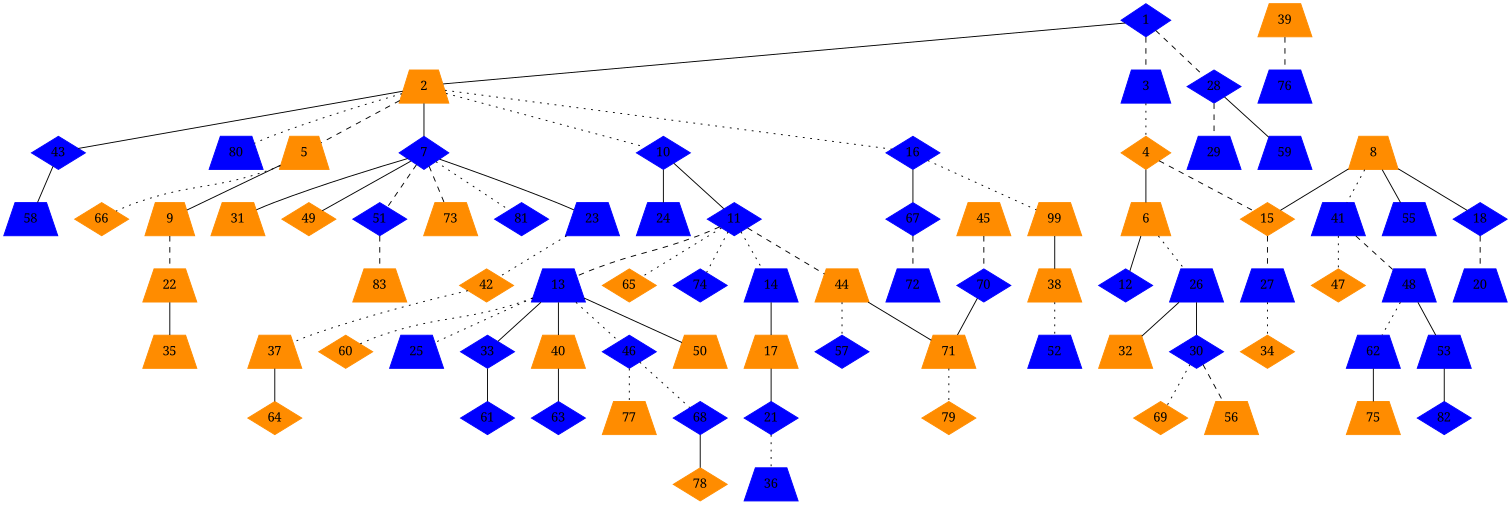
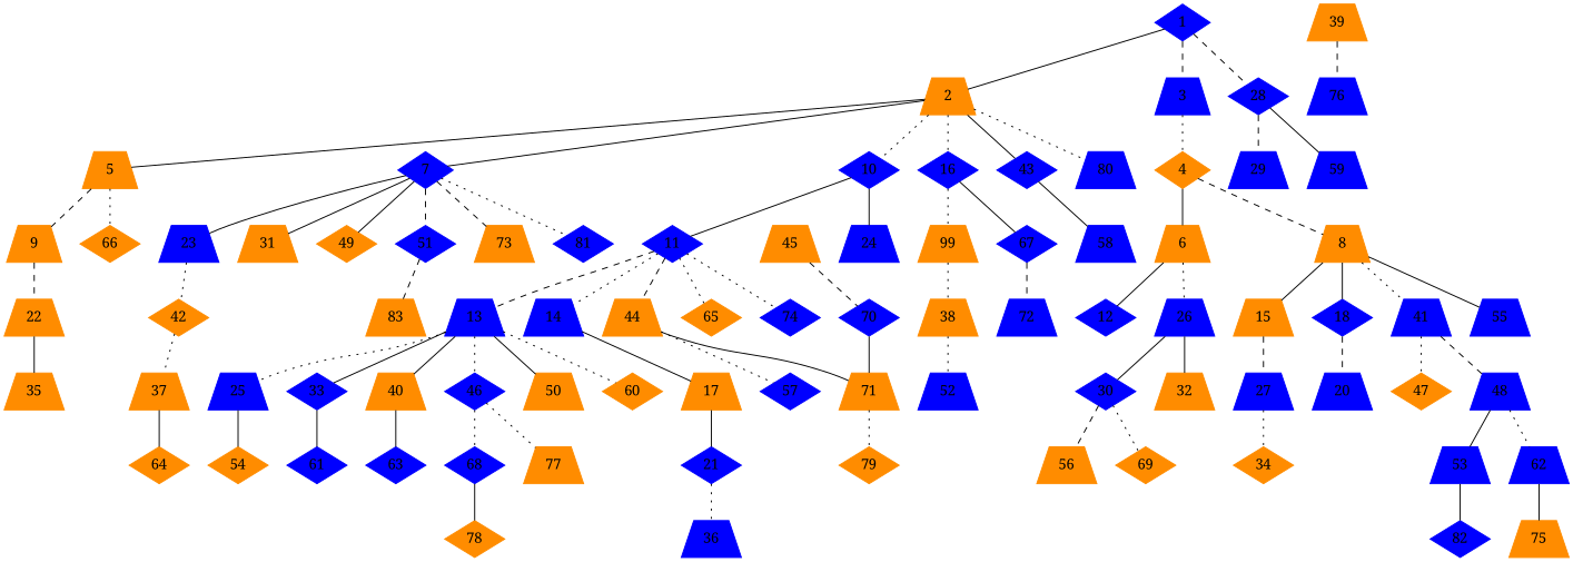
  graph {
    fontname="Noto Serif"
    node [color=blue fontname="Noto Serif" shape=trapezium style=filled]
    edge [fontname="Noto Serif" style=solid]
    1 [shape=diamond]
    2 [color=darkorange]
    3
    28 [shape=diamond]
    5 [color=darkorange]
    7 [shape=diamond]
    10 [shape=diamond]
    16 [shape=diamond]
    43 [shape=diamond]
    80
    4 [color=darkorange shape=diamond]
    29
    59
    9 [color=darkorange]
    66 [color=darkorange shape=diamond]
    23
    31 [color=darkorange]
    49 [color=darkorange shape=diamond]
    51 [shape=diamond]
    73 [color=darkorange]
    81 [shape=diamond]
    11 [shape=diamond]
    24
    n24 [color=darkorange label=99]
    67 [shape=diamond]
    58
    6 [color=darkorange]
    8 [color=darkorange]
    12 [shape=diamond]
    26
-   15 [color=darkorange shape=diamond]
+   15 [color=darkorange]
    18 [shape=diamond]
    41
    55
    22 [color=darkorange]
    30 [shape=diamond]
    32 [color=darkorange]
    42 [color=darkorange shape=diamond]
    83 [color=darkorange]
    27
    20
    47 [color=darkorange shape=diamond]
    48
    35 [color=darkorange]
    13
    14
    44 [color=darkorange]
    65 [color=darkorange shape=diamond]
    74 [shape=diamond]
    25
    33 [shape=diamond]
    40 [color=darkorange]
    46 [shape=diamond]
    50 [color=darkorange]
    60 [color=darkorange shape=diamond]
    17 [color=darkorange]
    57 [shape=diamond]
    71 [color=darkorange]
+   54 [color=darkorange shape=diamond]
    61 [shape=diamond]
    63 [shape=diamond]
    68 [shape=diamond]
    77 [color=darkorange]
    21 [shape=diamond]
    34 [color=darkorange shape=diamond]
    38 [color=darkorange]
    72
    36
    52
    37 [color=darkorange]
    56 [color=darkorange]
    69 [color=darkorange shape=diamond]
    64 [color=darkorange shape=diamond]
    39 [color=darkorange]
    76
    53
    62
    45 [color=darkorange]
    70 [shape=diamond]
    78 [color=darkorange shape=diamond]
    82 [shape=diamond]
    75 [color=darkorange]
    79 [color=darkorange shape=diamond]
    1 -- 2
    1 -- 3 [style=dashed]
    1 -- 28 [style=dashed]
-   2 -- 5 [style=dashed]
+   2 -- 5
    2 -- 7
    2 -- 10 [style=dotted]
    2 -- 16 [style=dotted]
    2 -- 43
    2 -- 80 [style=dotted]
    3 -- 4 [style=dotted]
    28 -- 29 [style=dashed]
    28 -- 59
-   5 -- 9
+   5 -- 9 [style=dashed]
    5 -- 66 [style=dotted]
    7 -- 23
    7 -- 31
    7 -- 49
    7 -- 51 [style=dashed]
    7 -- 73 [style=dashed]
    7 -- 81 [style=dotted]
    10 -- 11
    10 -- 24
    16 -- n24 [style=dotted]
    16 -- 67
    43 -- 58
    4 -- 6
-   4 -- 15 [style=dashed]
+   4 -- 8 [style=dashed]
    9 -- 22 [style=dashed]
    23 -- 42 [style=dotted]
    51 -- 83 [style=dashed]
    11 -- 13 [style=dashed]
    11 -- 14 [style=dotted]
    11 -- 44 [style=dashed]
    11 -- 65 [style=dotted]
    11 -- 74 [style=dotted]
-   n24 -- 38
+   n24 -- 38 [style=dotted]
    67 -- 72 [style=dashed]
    6 -- 12
    6 -- 26 [style=dotted]
    8 -- 15
    8 -- 18
    8 -- 41 [style=dotted]
    8 -- 55
    26 -- 30
    26 -- 32
    15 -- 27 [style=dashed]
    18 -- 20 [style=dashed]
    41 -- 47 [style=dotted]
    41 -- 48 [style=dashed]
    22 -- 35
    30 -- 56 [style=dashed]
    30 -- 69 [style=dotted]
    42 -- 37 [style=dotted]
    27 -- 34 [style=dotted]
    48 -- 53
    48 -- 62 [style=dotted]
    13 -- 25 [style=dotted]
    13 -- 33
    13 -- 40
    13 -- 46 [style=dotted]
    13 -- 50
    13 -- 60 [style=dotted]
    14 -- 17
    44 -- 57 [style=dotted]
    44 -- 71
+   25 -- 54
    33 -- 61
    40 -- 63
    46 -- 68 [style=dotted]
    46 -- 77 [style=dotted]
    17 -- 21
    71 -- 79 [style=dotted]
    68 -- 78
    21 -- 36 [style=dotted]
    38 -- 52 [style=dotted]
    37 -- 64
    39 -- 76 [style=dashed]
    53 -- 82
    62 -- 75
    45 -- 70 [style=dashed]
    70 -- 71
  }
